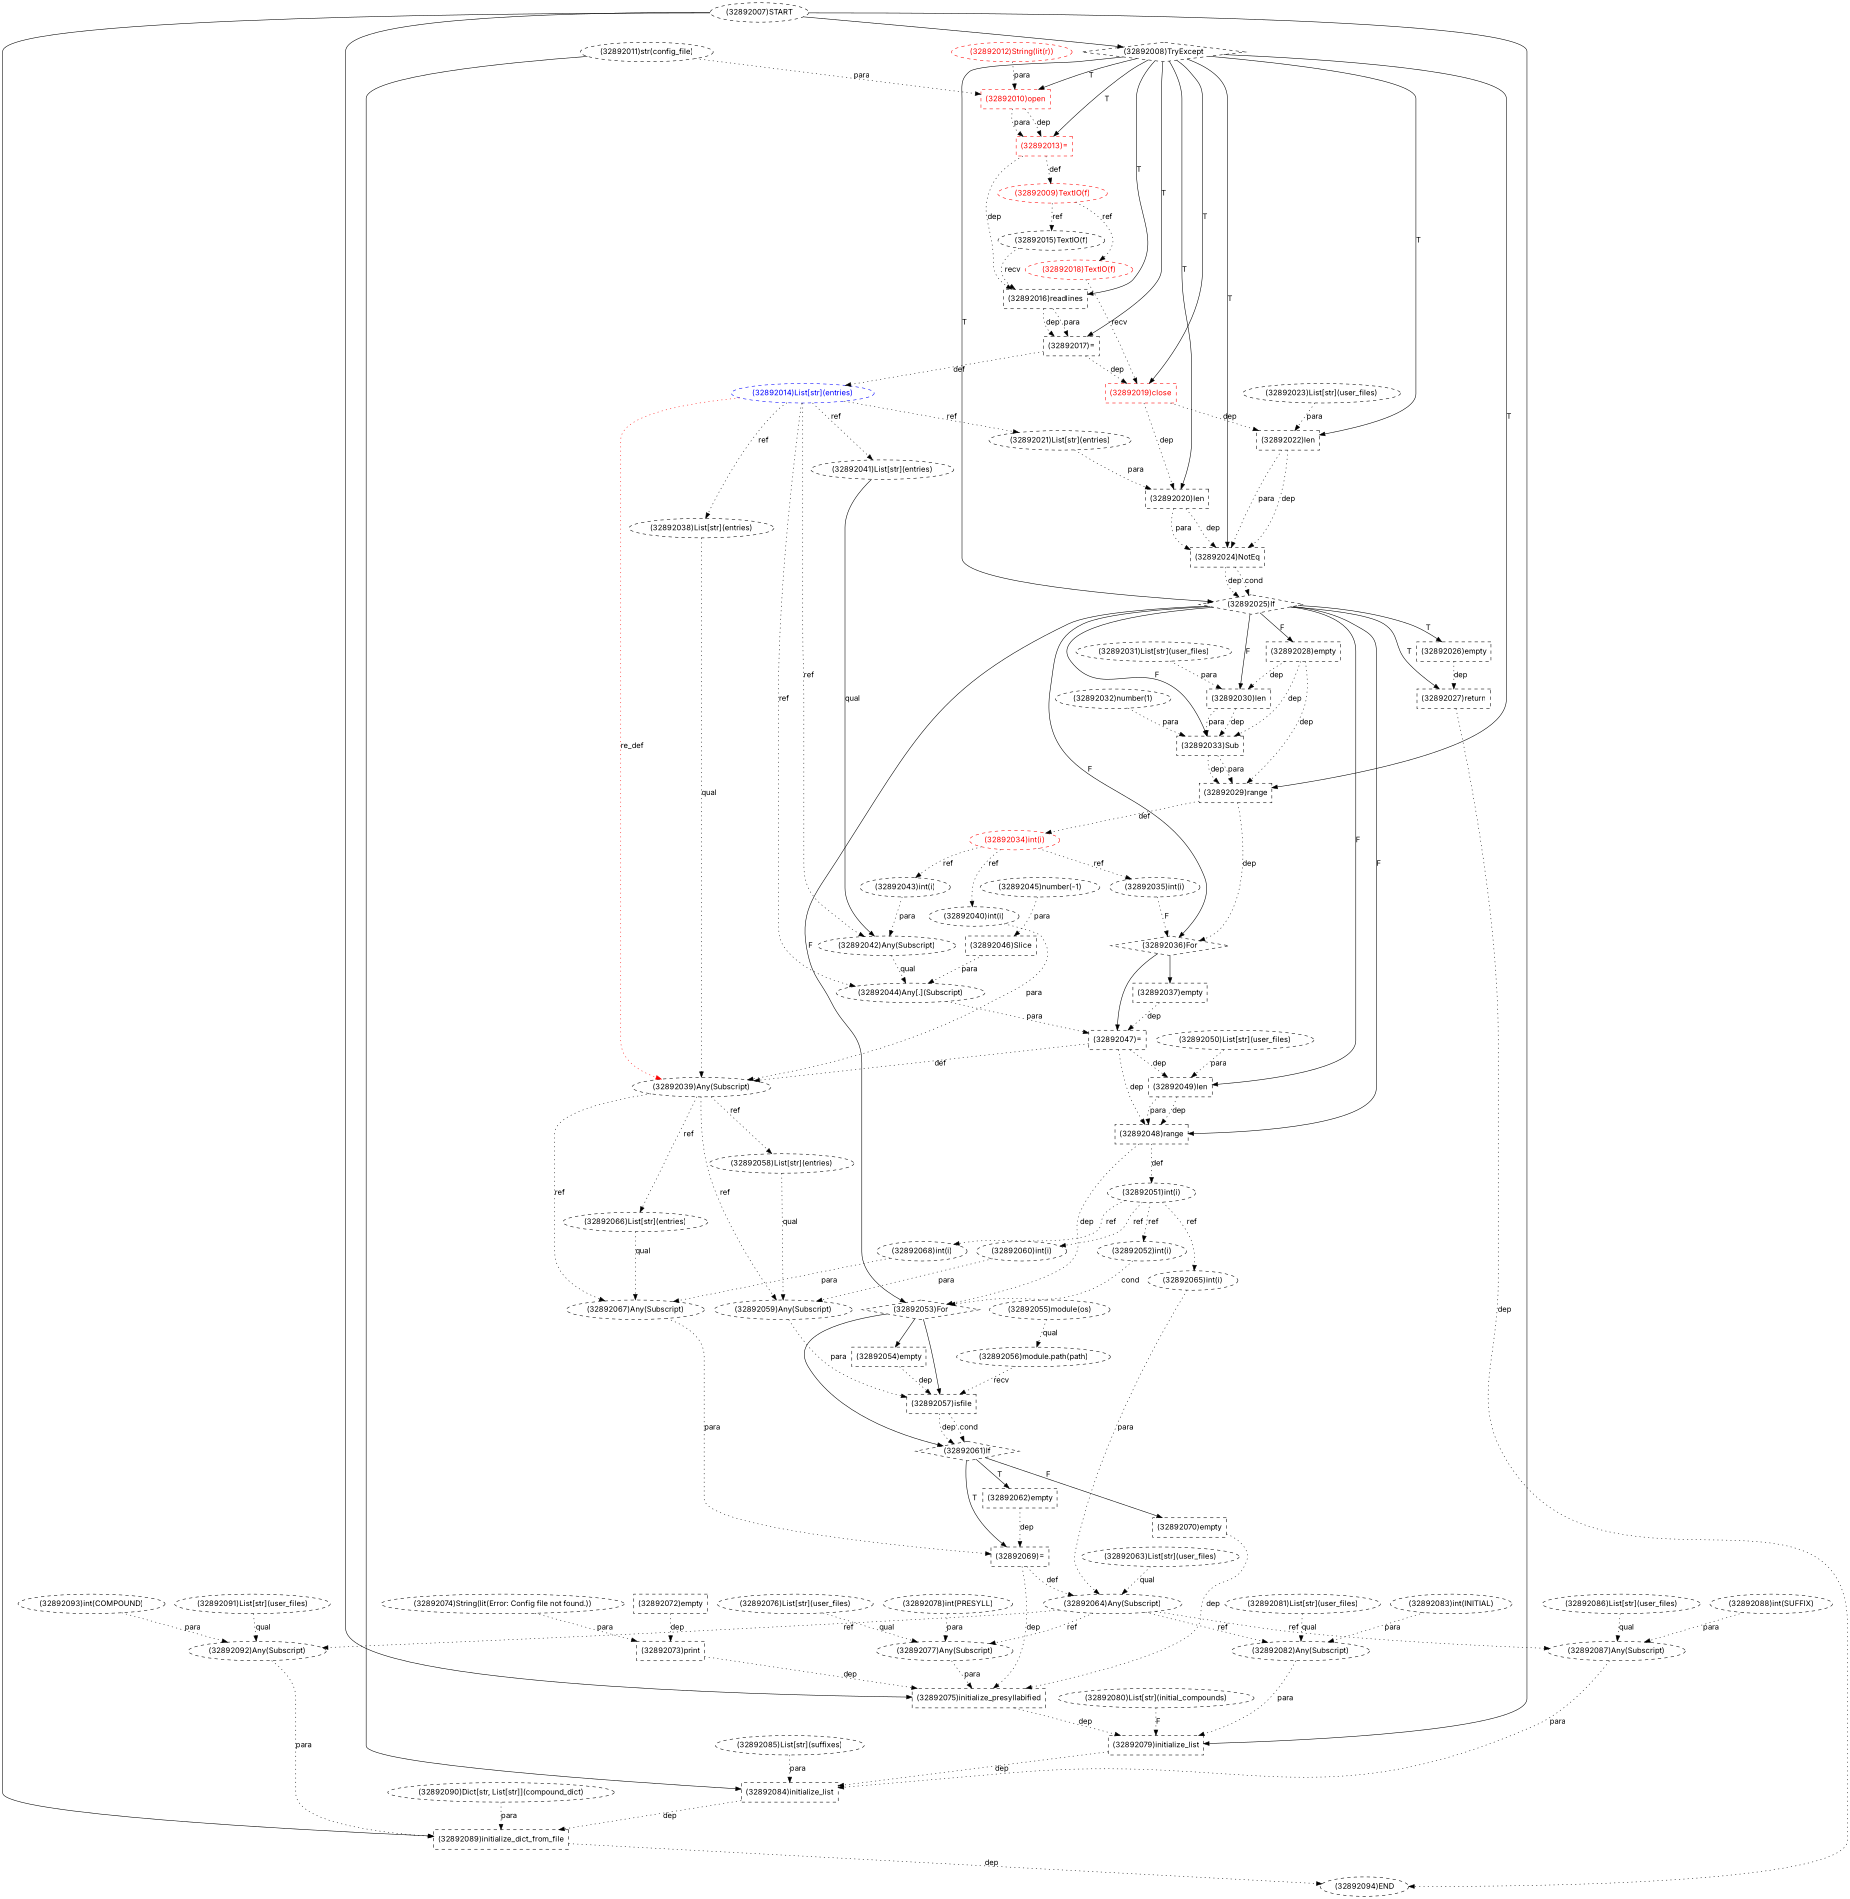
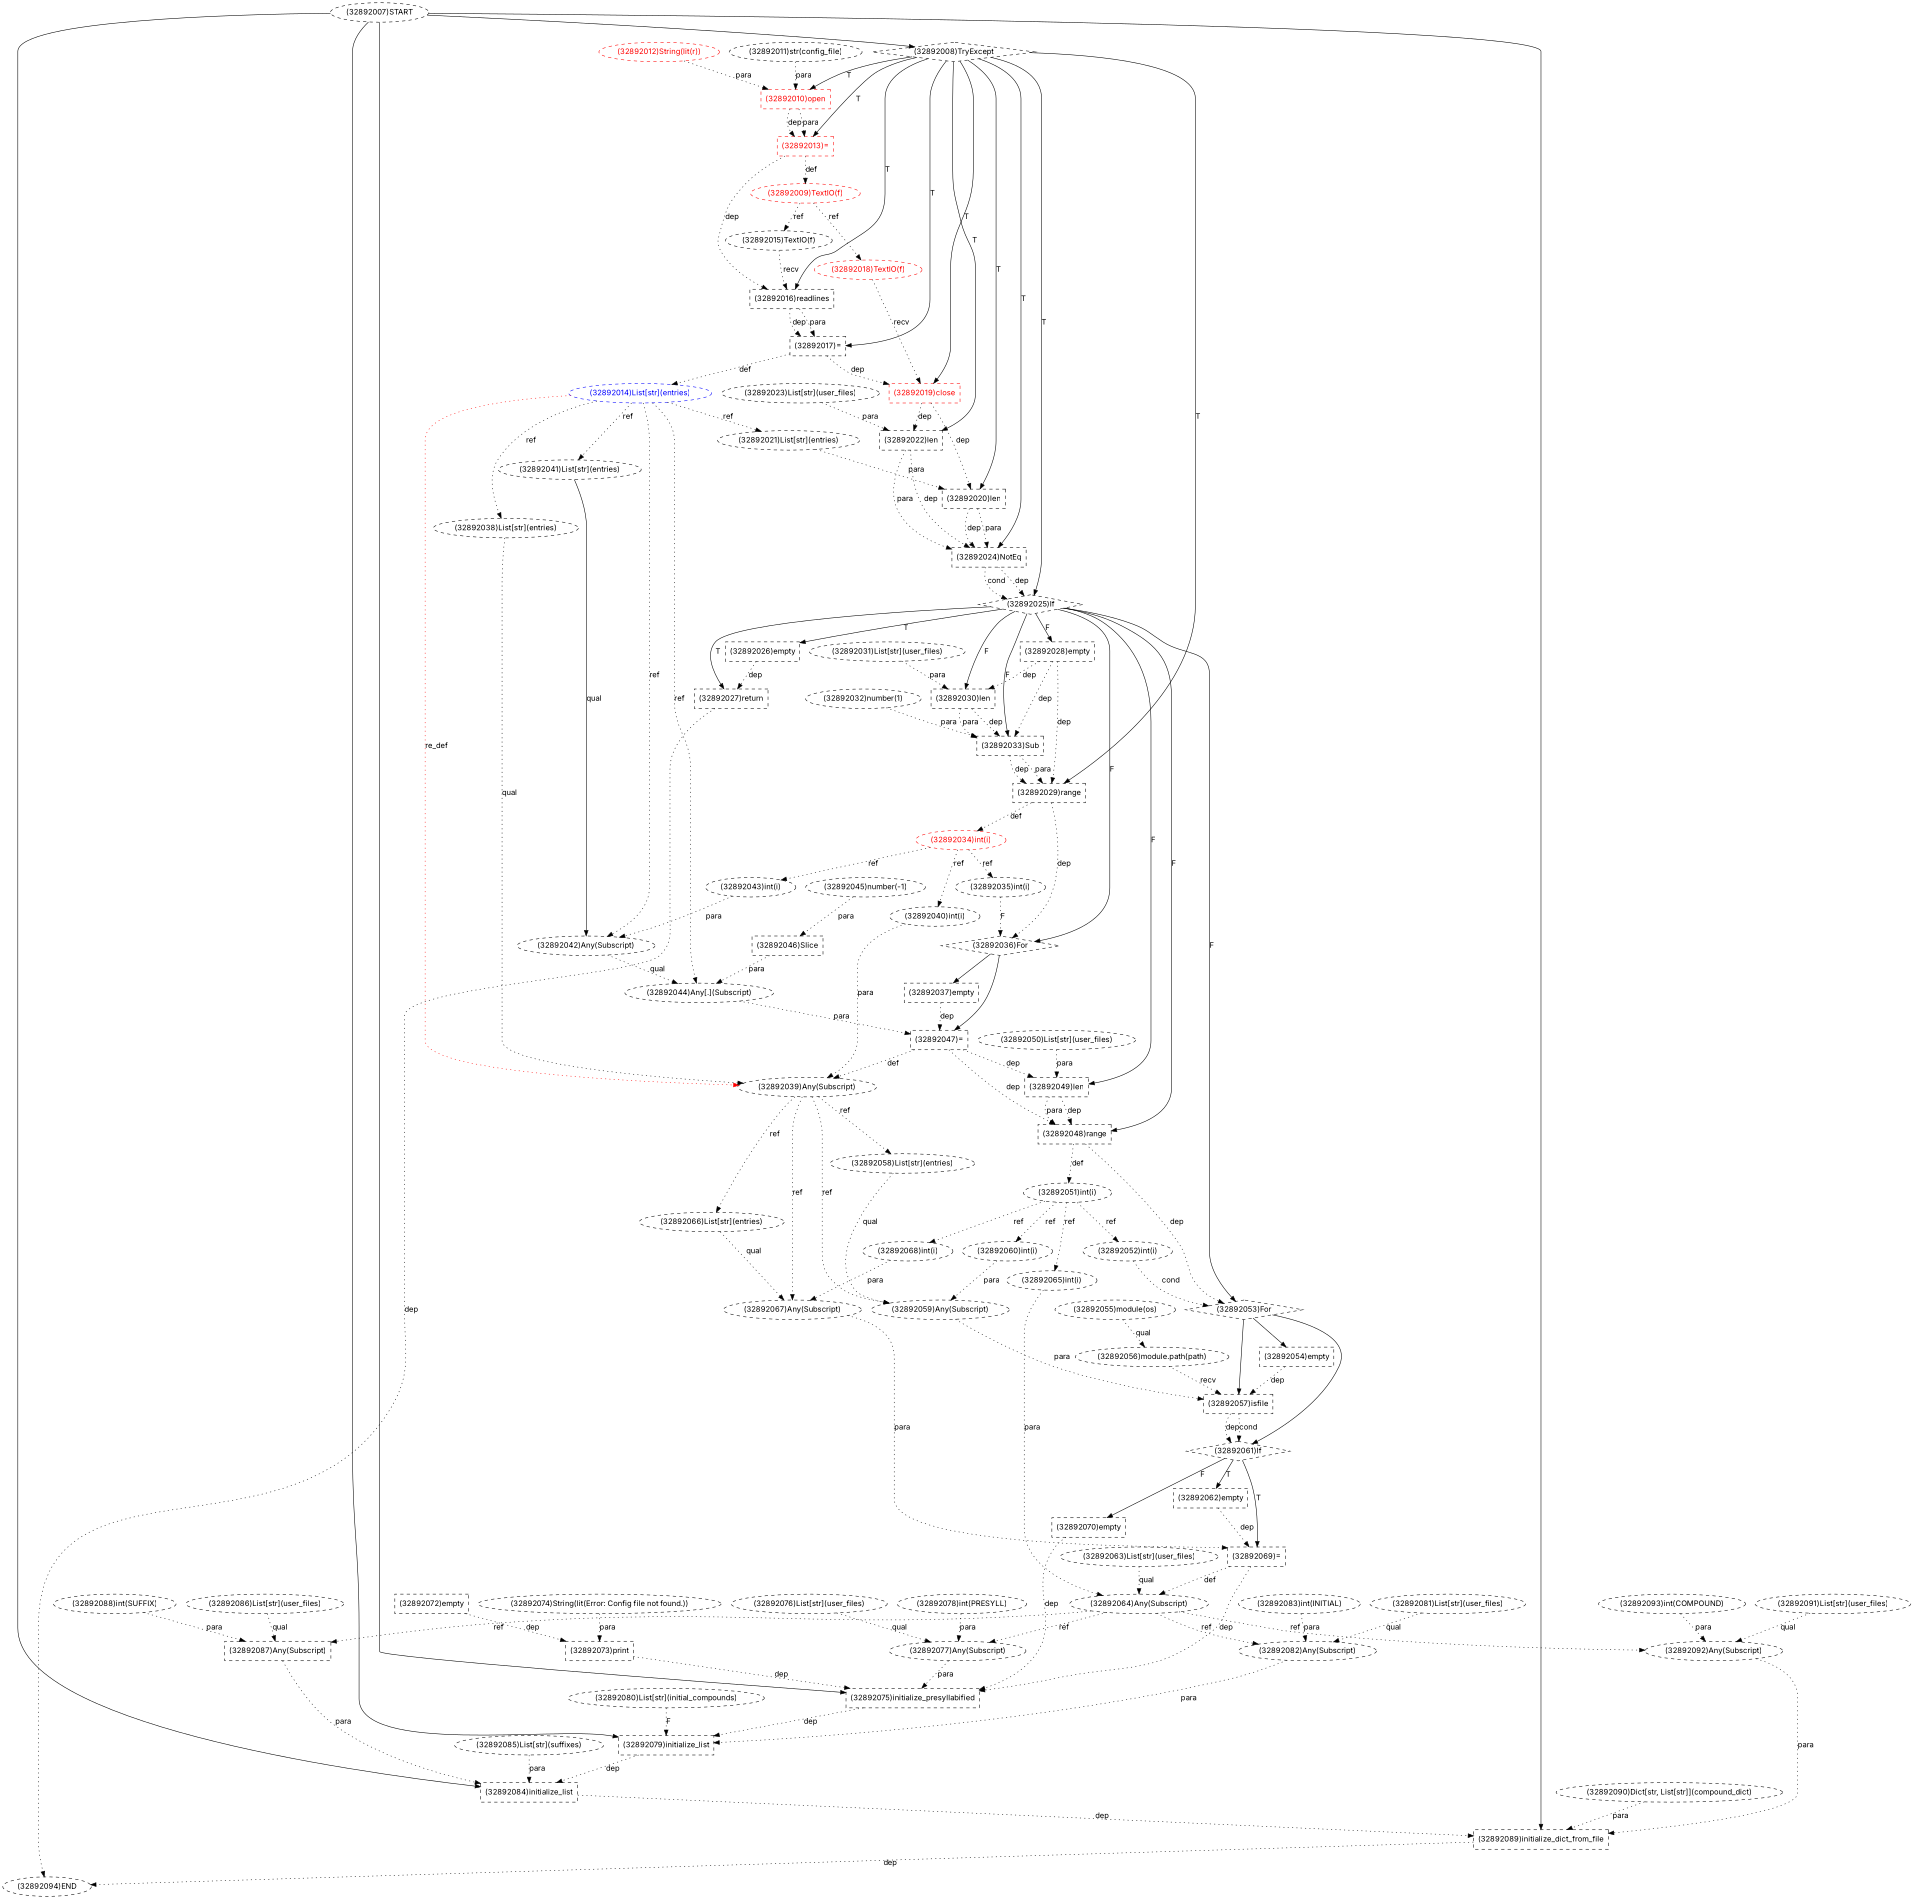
  digraph {
    fontname=Inter
    node [fontname=Inter shape=ellipse style=dashed]
    edge [fontname=Inter style=dotted]
    n1 [label="(32892079)initialize_list" shape=box]
    n2 [label="(32892084)initialize_list" shape=box]
    n3 [label="(32892089)initialize_dict_from_file" shape=box]
    n4 [label="(32892053)For" shape=diamond]
    n5 [label="(32892057)isfile" shape=box]
    n6 [label="(32892054)empty" shape=box]
    n7 [label="(32892061)If" shape=diamond]
    n8 [label="(32892070)empty" shape=box]
    n9 [label="(32892062)empty" shape=box]
    n10 [label="(32892069)=" shape=box]
    n11 [label="(32892093)int(COMPOUND)"]
    n12 [label="(32892092)Any(Subscript)"]
    n13 [label="(32892007)START" shape=""]
    n14 [label="(32892008)TryExcept" shape=diamond]
    n15 [label="(32892075)initialize_presyllabified" shape=box]
    n16 [label="(32892094)END" shape=""]
    n17 [color=red fontcolor=red label="(32892019)close" shape=box]
    n18 [label="(32892022)len" shape=box]
    n19 [label="(32892024)NotEq" shape=box]
    n20 [label="(32892025)If" shape=diamond]
    n21 [label="(32892020)len" shape=box]
    n22 [color=red fontcolor=red label="(32892010)open" shape=box]
    n23 [label="(32892017)=" shape=box]
    n24 [label="(32892016)readlines" shape=box]
    n25 [color=red fontcolor=red label="(32892013)=" shape=box]
    n26 [label="(32892029)range" shape=box]
    n27 [color=red fontcolor=red label="(32892018)TextIO(f)"]
    n28 [label="(32892045)number(-1)"]
    n29 [label="(32892046)Slice" shape=box]
    n30 [label="(32892044)Any[.](Subscript)"]
    n31 [label="(32892043)int(i)"]
    n32 [label="(32892042)Any(Subscript)"]
    n33 [label="(32892085)List[str](suffixes)"]
    n34 [color=blue fontcolor=blue label="(32892014)List[str](entries)"]
    n35 [label="(32892039)Any(Subscript)"]
    n36 [label="(32892038)List[str](entries)"]
    n37 [label="(32892041)List[str](entries)"]
    n38 [label="(32892021)List[str](entries)"]
    n39 [label="(32892058)List[str](entries)"]
    n40 [label="(32892059)Any(Subscript)"]
    n41 [label="(32892067)Any(Subscript)"]
    n42 [label="(32892066)List[str](entries)"]
    n43 [label="(32892047)=" shape=box]
    n44 [label="(32892027)return" shape=box]
    n45 [label="(32892030)len" shape=box]
    n46 [label="(32892033)Sub" shape=box]
    n47 [label="(32892048)range" shape=box]
    n48 [label="(32892036)For" shape=diamond]
    n49 [label="(32892049)len" shape=box]
    n50 [label="(32892026)empty" shape=box]
    n51 [label="(32892028)empty" shape=box]
    n52 [label="(32892072)empty" shape=box]
    n53 [label="(32892073)print" shape=box]
    n54 [label="(32892037)empty" shape=box]
    n55 [label="(32892063)List[str](user_files)"]
    n56 [label="(32892064)Any(Subscript)"]
-   n57 [label="(32892087)Any(Subscript)"]
+   n57 [label="(32892087)Any(Subscript)" shape=box]
    n58 [label="(32892077)Any(Subscript)"]
    n59 [label="(32892082)Any(Subscript)"]
    n60 [color=black fontcolor=black label="(32892051)int(i)"]
    n61 [label="(32892068)int(i)"]
    n62 [label="(32892060)int(i)"]
    n63 [label="(32892052)int(i)"]
    n64 [label="(32892065)int(i)"]
    n65 [label="(32892091)List[str](user_files)"]
    n66 [label="(32892074)String(lit(Error: Config file not found.))"]
    n67 [color=red fontcolor=red label="(32892009)TextIO(f)"]
    n68 [color=red fontcolor=red label="(32892034)int(i)"]
    n69 [label="(32892086)List[str](user_files)"]
    n70 [label="(32892055)module(os)"]
    n71 [label="(32892056)module.path(path)"]
    n72 [label="(32892040)int(i)"]
    n73 [label="(32892035)int(i)"]
    n74 [label="(32892023)List[str](user_files)"]
    n75 [label="(32892076)List[str](user_files)"]
    n76 [label="(32892011)str(config_file)"]
    n77 [label="(32892080)List[str](initial_compounds)"]
    n78 [label="(32892032)number(1)"]
    n79 [label="(32892088)int(SUFFIX)"]
    n80 [label="(32892031)List[str](user_files)"]
    n81 [label="(32892081)List[str](user_files)"]
    n82 [color=red fontcolor=red label="(32892012)String(lit(r))"]
    n83 [label="(32892083)int(INITIAL)"]
    n84 [label="(32892015)TextIO(f)"]
    n85 [label="(32892050)List[str](user_files)"]
    n86 [label="(32892078)int(PRESYLL)"]
    n87 [label="(32892090)Dict[str, List[str]](compound_dict)"]
    n1 -> n2 [label=dep]
    n2 -> n3 [label=dep]
    n3 -> n16 [label=dep]
    n4 -> n5 [style=solid]
    n4 -> n6 [style=solid]
    n4 -> n7 [style=solid]
    n5 -> n7 [label=dep]
    n5 -> n7 [label=cond]
    n6 -> n5 [label=dep]
    n7 -> n8 [label=F style=""]
    n7 -> n9 [label=T style=""]
    n7 -> n10 [label=T style=""]
    n8 -> n15 [label=dep]
    n9 -> n10 [label=dep]
    n10 -> n15 [label=dep]
    n10 -> n56 [label=def]
    n11 -> n12 [label=para]
    n12 -> n3 [label=para]
    n13 -> n1 [style=solid]
-   n76 -> n2 [style=solid]
+   n13 -> n2 [style=solid]
    n13 -> n3 [style=solid]
    n13 -> n14 [style=solid]
    n13 -> n15 [style=solid]
    n14 -> n17 [label=T style=""]
    n14 -> n18 [label=T style=""]
    n14 -> n19 [label=T style=""]
    n14 -> n20 [label=T style=""]
    n14 -> n21 [label=T style=""]
    n14 -> n22 [label=T style=""]
    n14 -> n23 [label=T style=""]
    n14 -> n24 [label=T style=""]
    n14 -> n25 [label=T style=""]
    n14 -> n26 [label=T style=""]
    n15 -> n1 [label=dep]
    n17 -> n18 [label=dep]
    n17 -> n21 [label=dep]
    n18 -> n19 [label=dep]
    n18 -> n19 [label=para]
    n19 -> n20 [label=dep]
    n19 -> n20 [label=cond]
    n20 -> n4 [label=F style=""]
    n20 -> n44 [label=T style=""]
    n20 -> n45 [label=F style=""]
    n20 -> n46 [label=F style=""]
    n20 -> n47 [label=F style=""]
    n20 -> n48 [label=F style=""]
    n20 -> n49 [label=F style=""]
    n20 -> n50 [label=T style=""]
    n20 -> n51 [label=F style=""]
    n21 -> n19 [label=dep]
    n21 -> n19 [label=para]
    n22 -> n25 [label=dep]
    n22 -> n25 [label=para]
    n23 -> n17 [label=dep]
    n23 -> n34 [label=def]
    n24 -> n23 [label=dep]
    n24 -> n23 [label=para]
    n25 -> n24 [label=dep]
    n25 -> n67 [label=def]
    n26 -> n48 [label=dep]
    n26 -> n68 [label=def]
    n27 -> n17 [label=recv]
    n28 -> n29 [label=para]
    n29 -> n30 [label=para]
    n30 -> n43 [label=para]
    n31 -> n32 [label=para]
    n32 -> n30 [label=qual]
    n33 -> n2 [label=para]
    n34 -> n30 [label=ref]
    n34 -> n32 [label=ref]
    n34 -> n35 [color=red label=re_def]
    n34 -> n36 [label=ref]
    n34 -> n37 [label=ref]
    n34 -> n38 [label=ref]
    n35 -> n39 [label=ref]
    n35 -> n40 [label=ref]
    n35 -> n41 [label=ref]
    n35 -> n42 [label=ref]
    n36 -> n35 [label=qual]
    n37 -> n32 [label=qual style=solid]
    n38 -> n21 [label=para]
    n39 -> n40 [label=qual]
    n40 -> n5 [label=para]
    n41 -> n10 [label=para]
    n42 -> n41 [label=qual]
    n43 -> n35 [label=def]
    n43 -> n47 [label=dep]
    n43 -> n49 [label=dep]
    n44 -> n16 [label=dep]
    n45 -> n46 [label=dep]
    n45 -> n46 [label=para]
    n46 -> n26 [label=dep]
    n46 -> n26 [label=para]
    n47 -> n4 [label=dep]
    n47 -> n60 [label=def]
    n48 -> n43 [style=solid]
    n48 -> n54 [style=solid]
    n49 -> n47 [label=dep]
    n49 -> n47 [label=para]
    n50 -> n44 [label=dep]
    n51 -> n26 [label=dep]
    n51 -> n45 [label=dep]
    n51 -> n46 [label=dep]
    n52 -> n53 [label=dep]
    n53 -> n15 [label=dep]
    n54 -> n43 [label=dep]
    n55 -> n56 [label=qual]
    n56 -> n12 [label=ref]
    n56 -> n57 [label=ref]
    n56 -> n58 [label=ref]
    n56 -> n59 [label=ref]
    n57 -> n2 [label=para]
    n58 -> n15 [label=para]
    n59 -> n1 [label=para]
    n60 -> n61 [label=ref]
    n60 -> n62 [label=ref]
    n60 -> n63 [label=ref]
    n60 -> n64 [label=ref]
    n61 -> n41 [label=para]
    n62 -> n40 [label=para]
    n63 -> n4 [label=cond]
    n64 -> n56 [label=para]
    n65 -> n12 [label=qual]
    n66 -> n53 [label=para]
    n67 -> n27 [label=ref]
    n67 -> n84 [label=ref]
    n68 -> n31 [label=ref]
    n68 -> n72 [label=ref]
    n68 -> n73 [label=ref]
    n69 -> n57 [label=qual]
    n70 -> n71 [label=qual]
    n71 -> n5 [label=recv]
    n72 -> n35 [label=para]
    n73 -> n48 [label=F]
    n74 -> n18 [label=para]
    n75 -> n58 [label=qual]
    n76 -> n22 [label=para]
    n77 -> n1 [label=F]
    n78 -> n46 [label=para]
    n79 -> n57 [label=para]
    n80 -> n45 [label=para]
    n81 -> n59 [label=qual]
    n82 -> n22 [label=para]
    n83 -> n59 [label=para]
    n84 -> n24 [label=recv]
    n85 -> n49 [label=para]
    n86 -> n58 [label=para]
    n87 -> n3 [label=para]
  }
